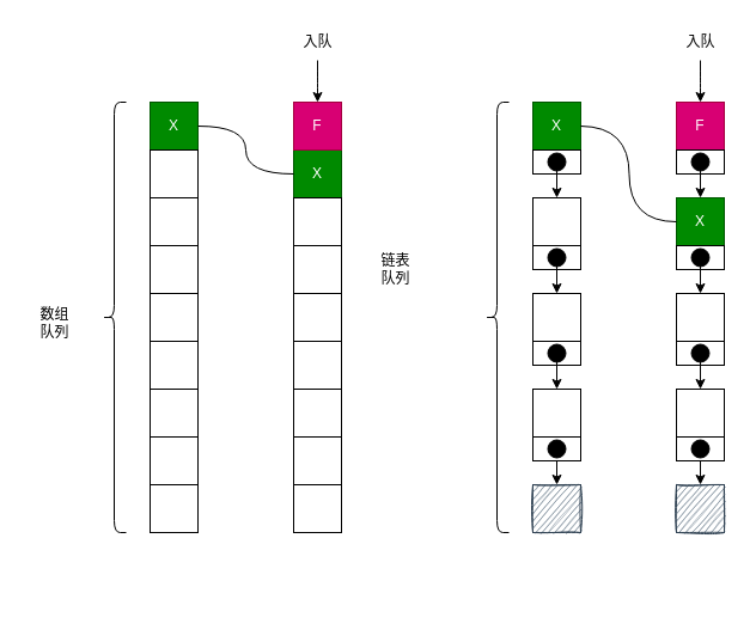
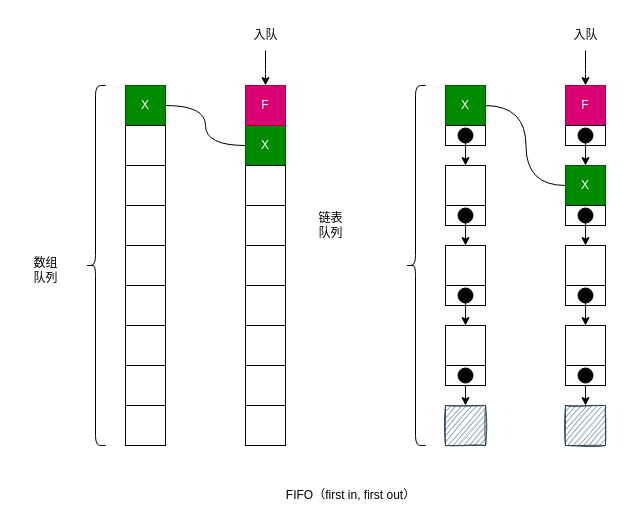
  <mxCell id="0" />
  <mxCell id="1" parent="0" />
  <mxCell id="2" value="X" style="whiteSpace=wrap;html=1;aspect=fixed;fillColor=#008a00;strokeColor=#005700;fontColor=#ffffff;" parent="1" vertex="1"><mxGeometry x="125" y="85" width="40" height="40" as="geometry" /></mxCell>
  <mxCell id="3" value="" style="whiteSpace=wrap;html=1;aspect=fixed;" parent="1" vertex="1"><mxGeometry x="125" y="125" width="40" height="40" as="geometry" /></mxCell>
  <mxCell id="4" value="" style="whiteSpace=wrap;html=1;aspect=fixed;" parent="1" vertex="1"><mxGeometry x="125" y="165" width="40" height="40" as="geometry" /></mxCell>
  <mxCell id="5" value="" style="whiteSpace=wrap;html=1;aspect=fixed;" parent="1" vertex="1"><mxGeometry x="125" y="205" width="40" height="40" as="geometry" /></mxCell>
  <mxCell id="6" value="" style="whiteSpace=wrap;html=1;aspect=fixed;" parent="1" vertex="1"><mxGeometry x="125" y="245" width="40" height="40" as="geometry" /></mxCell>
  <mxCell id="7" value="" style="whiteSpace=wrap;html=1;aspect=fixed;" parent="1" vertex="1"><mxGeometry x="125" y="285" width="40" height="40" as="geometry" /></mxCell>
  <mxCell id="8" value="" style="whiteSpace=wrap;html=1;aspect=fixed;" parent="1" vertex="1"><mxGeometry x="125" y="325" width="40" height="40" as="geometry" /></mxCell>
  <mxCell id="9" value="" style="whiteSpace=wrap;html=1;aspect=fixed;" parent="1" vertex="1"><mxGeometry x="125" y="365" width="40" height="40" as="geometry" /></mxCell>
  <mxCell id="10" value="" style="whiteSpace=wrap;html=1;aspect=fixed;" parent="1" vertex="1"><mxGeometry x="125" y="405" width="40" height="40" as="geometry" /></mxCell>
  <mxCell id="11" value="" style="shape=curlyBracket;whiteSpace=wrap;html=1;rounded=1;" parent="1" vertex="1"><mxGeometry x="85" y="85" width="20" height="360" as="geometry" /></mxCell>
  <mxCell id="12" value="数组&lt;br&gt;队列" style="text;html=1;align=center;verticalAlign=middle;resizable=0;points=[];autosize=1;strokeColor=none;fillColor=none;" parent="1" vertex="1"><mxGeometry x="20" y="250" width="50" height="40" as="geometry" /></mxCell>
  <mxCell id="13" value="X" style="whiteSpace=wrap;html=1;aspect=fixed;fillColor=#008a00;strokeColor=#005700;fontColor=#ffffff;" parent="1" vertex="1"><mxGeometry x="245" y="125" width="40" height="40" as="geometry" /></mxCell>
  <mxCell id="14" value="F" style="whiteSpace=wrap;html=1;aspect=fixed;fillColor=#d80073;fontColor=#ffffff;strokeColor=#A50040;" parent="1" vertex="1"><mxGeometry x="245" y="85" width="40" height="40" as="geometry" /></mxCell>
  <mxCell id="15" value="" style="whiteSpace=wrap;html=1;aspect=fixed;" parent="1" vertex="1"><mxGeometry x="245" y="165" width="40" height="40" as="geometry" /></mxCell>
  <mxCell id="16" value="" style="whiteSpace=wrap;html=1;aspect=fixed;" parent="1" vertex="1"><mxGeometry x="245" y="205" width="40" height="40" as="geometry" /></mxCell>
  <mxCell id="17" value="" style="whiteSpace=wrap;html=1;aspect=fixed;" parent="1" vertex="1"><mxGeometry x="245" y="245" width="40" height="40" as="geometry" /></mxCell>
  <mxCell id="18" value="" style="whiteSpace=wrap;html=1;aspect=fixed;" parent="1" vertex="1"><mxGeometry x="245" y="285" width="40" height="40" as="geometry" /></mxCell>
  <mxCell id="19" value="" style="whiteSpace=wrap;html=1;aspect=fixed;" parent="1" vertex="1"><mxGeometry x="245" y="325" width="40" height="40" as="geometry" /></mxCell>
  <mxCell id="20" value="" style="whiteSpace=wrap;html=1;aspect=fixed;" parent="1" vertex="1"><mxGeometry x="245" y="365" width="40" height="40" as="geometry" /></mxCell>
  <mxCell id="21" value="" style="whiteSpace=wrap;html=1;aspect=fixed;" parent="1" vertex="1"><mxGeometry x="245" y="405" width="40" height="40" as="geometry" /></mxCell>
  <mxCell id="22" value="" style="endArrow=none;html=1;rounded=0;curved=1;exitX=1;exitY=0.5;exitDx=0;exitDy=0;entryX=0;entryY=0.5;entryDx=0;entryDy=0;edgeStyle=orthogonalEdgeStyle;" parent="1" source="2" target="13" edge="1"><mxGeometry width="50" height="50" relative="1" as="geometry"><mxPoint x="355" y="295" as="sourcePoint" /><mxPoint x="405" y="245" as="targetPoint" /></mxGeometry></mxCell>
  <mxCell id="23" style="edgeStyle=orthogonalEdgeStyle;curved=1;rounded=0;orthogonalLoop=1;jettySize=auto;html=1;entryX=0.5;entryY=0;entryDx=0;entryDy=0;" parent="1" source="24" target="14" edge="1"><mxGeometry relative="1" as="geometry" /></mxCell>
  <mxCell id="24" value="入队" style="text;html=1;align=center;verticalAlign=middle;resizable=0;points=[];autosize=1;strokeColor=none;fillColor=none;" parent="1" vertex="1"><mxGeometry x="240" y="20" width="50" height="30" as="geometry" /></mxCell>
  <mxCell id="25" value="X" style="whiteSpace=wrap;html=1;aspect=fixed;fillColor=#008a00;strokeColor=#005700;fontColor=#ffffff;" parent="1" vertex="1"><mxGeometry x="445" y="85" width="40" height="40" as="geometry" /></mxCell>
  <mxCell id="26" value="" style="rounded=0;whiteSpace=wrap;html=1;" parent="1" vertex="1"><mxGeometry x="445" y="125" width="40" height="20" as="geometry" /></mxCell>
  <mxCell id="27" style="edgeStyle=orthogonalEdgeStyle;curved=1;rounded=0;orthogonalLoop=1;jettySize=auto;html=1;entryX=0.5;entryY=0;entryDx=0;entryDy=0;" parent="1" source="28" target="29" edge="1"><mxGeometry relative="1" as="geometry" /></mxCell>
  <mxCell id="28" value="" style="ellipse;whiteSpace=wrap;html=1;aspect=fixed;strokeColor=#000000;fillColor=#000000;" parent="1" vertex="1"><mxGeometry x="457.5" y="127.5" width="15" height="15" as="geometry" /></mxCell>
  <mxCell id="29" value="" style="whiteSpace=wrap;html=1;aspect=fixed;" parent="1" vertex="1"><mxGeometry x="445" y="165" width="40" height="40" as="geometry" /></mxCell>
  <mxCell id="30" value="" style="rounded=0;whiteSpace=wrap;html=1;" parent="1" vertex="1"><mxGeometry x="445" y="205" width="40" height="20" as="geometry" /></mxCell>
  <mxCell id="31" style="edgeStyle=orthogonalEdgeStyle;curved=1;rounded=0;orthogonalLoop=1;jettySize=auto;html=1;entryX=0.5;entryY=0;entryDx=0;entryDy=0;" parent="1" source="32" target="33" edge="1"><mxGeometry relative="1" as="geometry" /></mxCell>
  <mxCell id="32" value="" style="ellipse;whiteSpace=wrap;html=1;aspect=fixed;strokeColor=#000000;fillColor=#000000;" parent="1" vertex="1"><mxGeometry x="457.5" y="207.5" width="15" height="15" as="geometry" /></mxCell>
  <mxCell id="33" value="" style="whiteSpace=wrap;html=1;aspect=fixed;" parent="1" vertex="1"><mxGeometry x="445" y="245" width="40" height="40" as="geometry" /></mxCell>
  <mxCell id="34" value="" style="rounded=0;whiteSpace=wrap;html=1;" parent="1" vertex="1"><mxGeometry x="445" y="285" width="40" height="20" as="geometry" /></mxCell>
  <mxCell id="35" style="edgeStyle=orthogonalEdgeStyle;curved=1;rounded=0;orthogonalLoop=1;jettySize=auto;html=1;entryX=0.5;entryY=0;entryDx=0;entryDy=0;" parent="1" source="36" target="37" edge="1"><mxGeometry relative="1" as="geometry" /></mxCell>
  <mxCell id="36" value="" style="ellipse;whiteSpace=wrap;html=1;aspect=fixed;strokeColor=#000000;fillColor=#000000;" parent="1" vertex="1"><mxGeometry x="457.5" y="287.5" width="15" height="15" as="geometry" /></mxCell>
  <mxCell id="37" value="" style="whiteSpace=wrap;html=1;aspect=fixed;" parent="1" vertex="1"><mxGeometry x="445" y="325" width="40" height="40" as="geometry" /></mxCell>
  <mxCell id="38" style="edgeStyle=orthogonalEdgeStyle;curved=1;rounded=0;orthogonalLoop=1;jettySize=auto;html=1;entryX=0.5;entryY=0;entryDx=0;entryDy=0;" parent="1" source="39" target="41" edge="1"><mxGeometry relative="1" as="geometry" /></mxCell>
  <mxCell id="39" value="" style="rounded=0;whiteSpace=wrap;html=1;" parent="1" vertex="1"><mxGeometry x="445" y="365" width="40" height="20" as="geometry" /></mxCell>
  <mxCell id="40" value="" style="ellipse;whiteSpace=wrap;html=1;aspect=fixed;strokeColor=#000000;fillColor=#000000;" parent="1" vertex="1"><mxGeometry x="457.5" y="367.5" width="15" height="15" as="geometry" /></mxCell>
  <mxCell id="41" value="" style="whiteSpace=wrap;html=1;aspect=fixed;sketch=1;shadow=0;rounded=0;fillColor=#647687;strokeColor=#314354;fontColor=#ffffff;" parent="1" vertex="1"><mxGeometry x="445" y="405" width="40" height="40" as="geometry" /></mxCell>
  <mxCell id="42" value="F" style="whiteSpace=wrap;html=1;aspect=fixed;fillColor=#d80073;strokeColor=#A50040;fontColor=#ffffff;" parent="1" vertex="1"><mxGeometry x="565" y="85" width="40" height="40" as="geometry" /></mxCell>
  <mxCell id="43" value="" style="rounded=0;whiteSpace=wrap;html=1;" parent="1" vertex="1"><mxGeometry x="565" y="125" width="40" height="20" as="geometry" /></mxCell>
  <mxCell id="44" style="edgeStyle=orthogonalEdgeStyle;curved=1;rounded=0;orthogonalLoop=1;jettySize=auto;html=1;entryX=0.5;entryY=0;entryDx=0;entryDy=0;" parent="1" source="45" target="46" edge="1"><mxGeometry relative="1" as="geometry" /></mxCell>
  <mxCell id="45" value="" style="ellipse;whiteSpace=wrap;html=1;aspect=fixed;strokeColor=#000000;fillColor=#000000;" parent="1" vertex="1"><mxGeometry x="577.5" y="127.5" width="15" height="15" as="geometry" /></mxCell>
  <mxCell id="46" value="X" style="whiteSpace=wrap;html=1;aspect=fixed;fillColor=#008a00;fontColor=#ffffff;strokeColor=#005700;" parent="1" vertex="1"><mxGeometry x="565" y="165" width="40" height="40" as="geometry" /></mxCell>
  <mxCell id="47" value="" style="rounded=0;whiteSpace=wrap;html=1;" parent="1" vertex="1"><mxGeometry x="565" y="205" width="40" height="20" as="geometry" /></mxCell>
  <mxCell id="48" style="edgeStyle=orthogonalEdgeStyle;curved=1;rounded=0;orthogonalLoop=1;jettySize=auto;html=1;entryX=0.5;entryY=0;entryDx=0;entryDy=0;" parent="1" source="49" target="50" edge="1"><mxGeometry relative="1" as="geometry" /></mxCell>
  <mxCell id="49" value="" style="ellipse;whiteSpace=wrap;html=1;aspect=fixed;strokeColor=#000000;fillColor=#000000;" parent="1" vertex="1"><mxGeometry x="577.5" y="207.5" width="15" height="15" as="geometry" /></mxCell>
  <mxCell id="50" value="" style="whiteSpace=wrap;html=1;aspect=fixed;" parent="1" vertex="1"><mxGeometry x="565" y="245" width="40" height="40" as="geometry" /></mxCell>
  <mxCell id="51" value="" style="rounded=0;whiteSpace=wrap;html=1;" parent="1" vertex="1"><mxGeometry x="565" y="285" width="40" height="20" as="geometry" /></mxCell>
  <mxCell id="52" style="edgeStyle=orthogonalEdgeStyle;curved=1;rounded=0;orthogonalLoop=1;jettySize=auto;html=1;entryX=0.5;entryY=0;entryDx=0;entryDy=0;" parent="1" source="53" target="54" edge="1"><mxGeometry relative="1" as="geometry" /></mxCell>
  <mxCell id="53" value="" style="ellipse;whiteSpace=wrap;html=1;aspect=fixed;strokeColor=#000000;fillColor=#000000;" parent="1" vertex="1"><mxGeometry x="577.5" y="287.5" width="15" height="15" as="geometry" /></mxCell>
  <mxCell id="54" value="" style="whiteSpace=wrap;html=1;aspect=fixed;" parent="1" vertex="1"><mxGeometry x="565" y="325" width="40" height="40" as="geometry" /></mxCell>
  <mxCell id="55" style="edgeStyle=orthogonalEdgeStyle;curved=1;rounded=0;orthogonalLoop=1;jettySize=auto;html=1;entryX=0.5;entryY=0;entryDx=0;entryDy=0;" parent="1" source="56" target="58" edge="1"><mxGeometry relative="1" as="geometry" /></mxCell>
  <mxCell id="56" value="" style="rounded=0;whiteSpace=wrap;html=1;" parent="1" vertex="1"><mxGeometry x="565" y="365" width="40" height="20" as="geometry" /></mxCell>
  <mxCell id="57" value="" style="ellipse;whiteSpace=wrap;html=1;aspect=fixed;strokeColor=#000000;fillColor=#000000;" parent="1" vertex="1"><mxGeometry x="577.5" y="367.5" width="15" height="15" as="geometry" /></mxCell>
  <mxCell id="58" value="" style="whiteSpace=wrap;html=1;aspect=fixed;sketch=1;shadow=0;rounded=0;fillColor=#647687;strokeColor=#314354;fontColor=#ffffff;" parent="1" vertex="1"><mxGeometry x="565" y="405" width="40" height="40" as="geometry" /></mxCell>
  <mxCell id="59" style="edgeStyle=orthogonalEdgeStyle;curved=1;rounded=0;orthogonalLoop=1;jettySize=auto;html=1;entryX=0.5;entryY=0;entryDx=0;entryDy=0;" parent="1" source="60" target="42" edge="1"><mxGeometry relative="1" as="geometry" /></mxCell>
  <mxCell id="60" value="入队" style="text;html=1;align=center;verticalAlign=middle;resizable=0;points=[];autosize=1;strokeColor=none;fillColor=none;" parent="1" vertex="1"><mxGeometry x="560" y="20" width="50" height="30" as="geometry" /></mxCell>
  <mxCell id="61" value="" style="shape=curlyBracket;whiteSpace=wrap;html=1;rounded=1;" parent="1" vertex="1"><mxGeometry x="405" y="85" width="20" height="360" as="geometry" /></mxCell>
  <mxCell id="62" value="链表&lt;br&gt;队列" style="text;html=1;align=center;verticalAlign=middle;resizable=0;points=[];autosize=1;strokeColor=none;fillColor=none;" parent="1" vertex="1"><mxGeometry x="305" y="205" width="50" height="40" as="geometry" /></mxCell>
  <mxCell id="63" value="" style="endArrow=none;html=1;rounded=0;curved=1;exitX=1;exitY=0.5;exitDx=0;exitDy=0;entryX=0;entryY=0.5;entryDx=0;entryDy=0;edgeStyle=orthogonalEdgeStyle;" parent="1" target="46" edge="1"><mxGeometry width="50" height="50" relative="1" as="geometry"><mxPoint x="485" y="105" as="sourcePoint" /><mxPoint x="565" y="145" as="targetPoint" /></mxGeometry></mxCell>
+ <mxCell id="64" value="FIFO（first in, first out）" style="text;html=1;align=center;verticalAlign=middle;resizable=0;points=[];autosize=1;strokeColor=none;fillColor=none;" parent="1" vertex="1"><mxGeometry x="275" y="480" width="150" height="30" as="geometry" /></mxCell>
